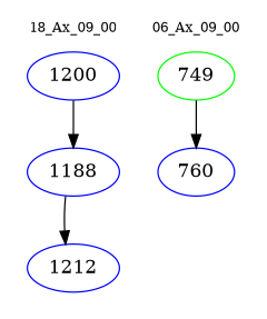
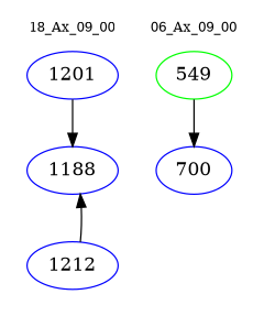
  digraph {
    node [color=blue]
    edge [color=black]
-   n1 [label=1200]
+   n1 [label=1201]
    n2 [label=1188]
    n3 [label=1212]
-   n4 [color=green label=749]
-   n5 [label=760]
+   n4 [color=green label=549]
+   n5 [label=700]
    subgraph cluster_1 {
      color=white
      fontsize=10
      label="18_Ax_09_00"
      n1
      n2
      n3
    }
    subgraph cluster_2 {
      color=white
      fontsize=10
      label="06_Ax_09_00"
      n4
      n5
    }
    n1 -> n2
-   n2 -> n3
+   n3 -> n2
    n4 -> n5
  }
